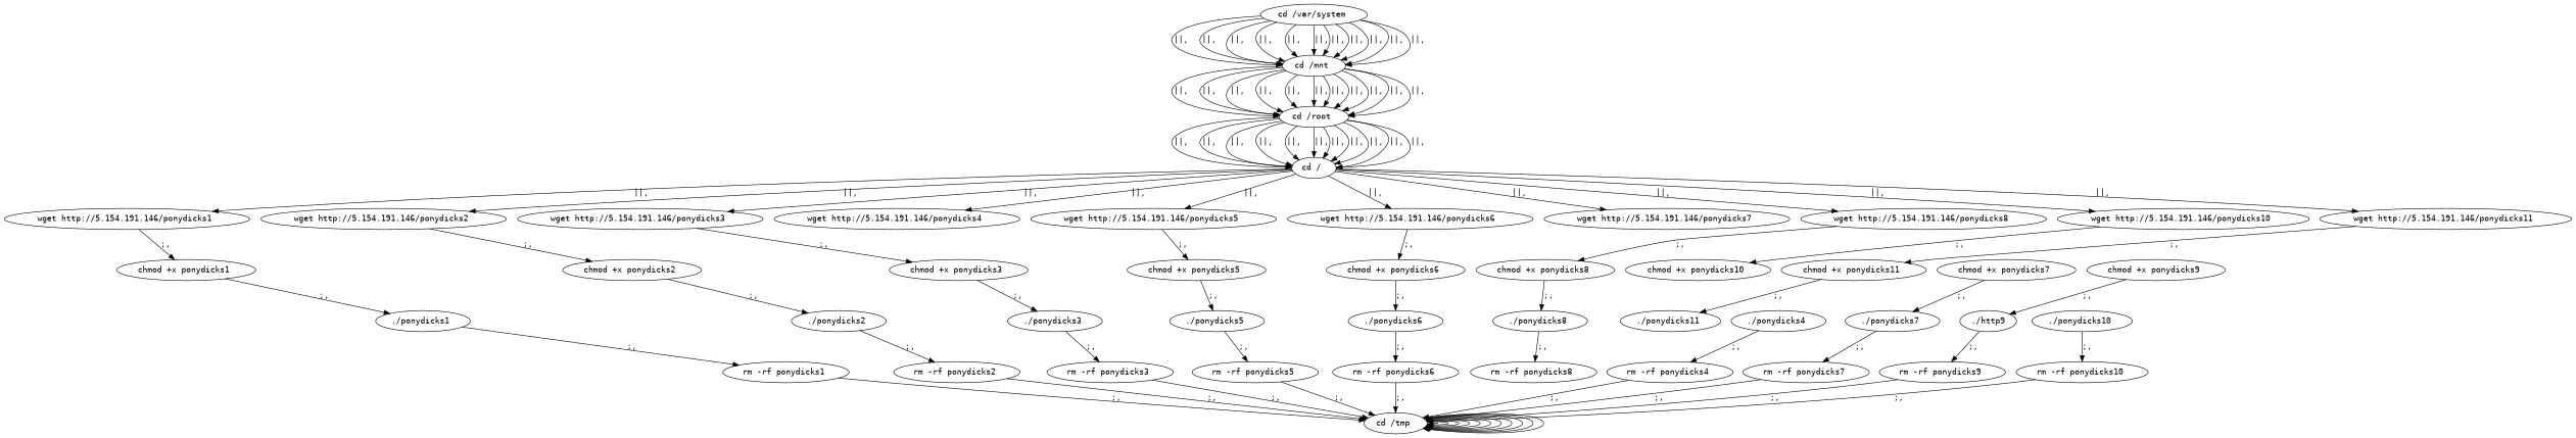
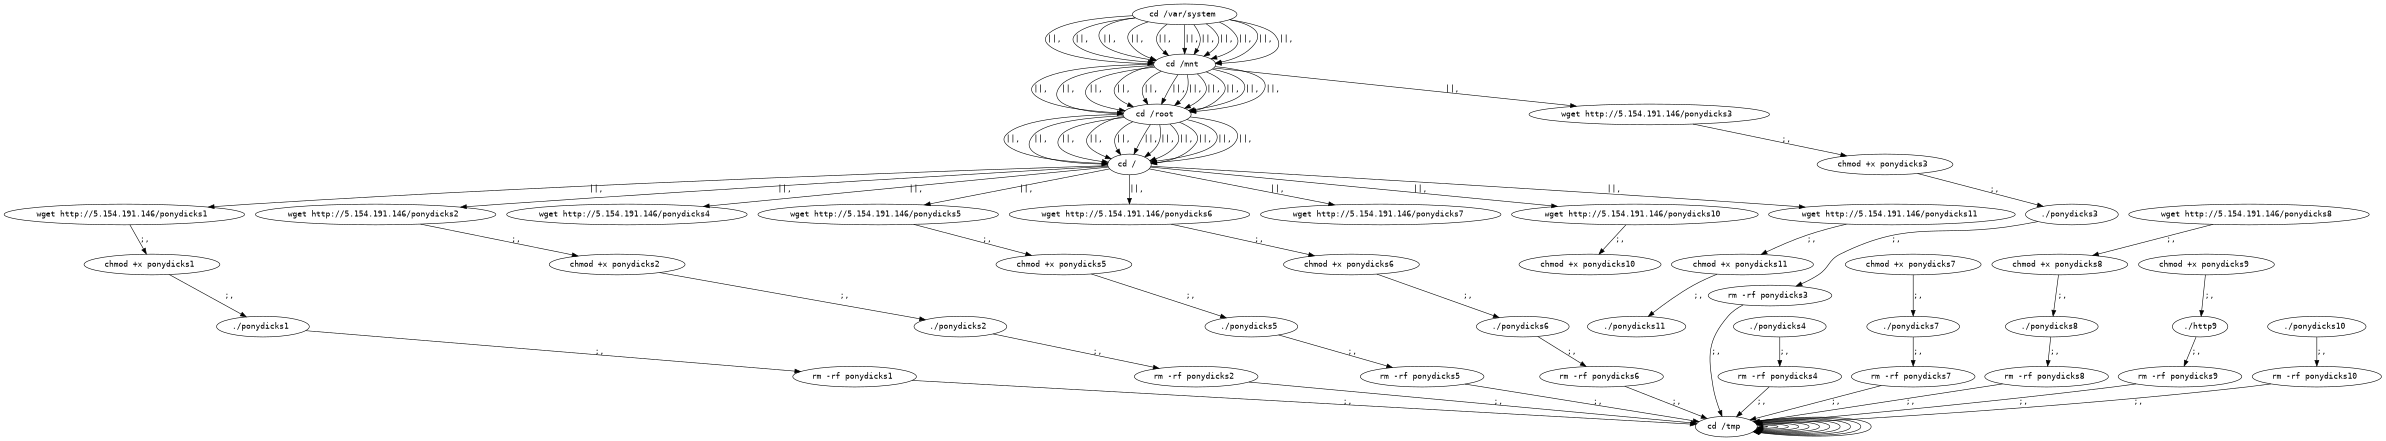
  digraph {
    fontname="DejaVu Sans Mono"
    node [fontname="DejaVu Sans Mono"]
    edge [fontname="DejaVu Sans Mono"]
    n1 [label="cd /tmp "]
    n2 [label="cd /var/system "]
    n3 [label="cd /mnt "]
    n4 [label="cd /root "]
    n5 [label="cd / "]
    n6 [label="wget http://5.154.191.146/ponydicks1 "]
    n7 [label="wget http://5.154.191.146/ponydicks2 "]
    n8 [label="wget http://5.154.191.146/ponydicks3 "]
    n9 [label="wget http://5.154.191.146/ponydicks4 "]
    n10 [label="wget http://5.154.191.146/ponydicks5 "]
    n11 [label="wget http://5.154.191.146/ponydicks6 "]
    n12 [label="wget http://5.154.191.146/ponydicks7 "]
    n13 [label="wget http://5.154.191.146/ponydicks8 "]
    n14 [label="wget http://5.154.191.146/ponydicks10 "]
    n15 [label="wget http://5.154.191.146/ponydicks11 "]
    n16 [label="chmod +x ponydicks1 "]
    n17 [label="chmod +x ponydicks2 "]
    n18 [label="chmod +x ponydicks3 "]
    n19 [label="chmod +x ponydicks5 "]
    n20 [label="chmod +x ponydicks6 "]
    n21 [label="chmod +x ponydicks8 "]
    n22 [label="chmod +x ponydicks10 "]
    n23 [label="chmod +x ponydicks11 "]
    n24 [label="./ponydicks1 "]
    n25 [label="rm -rf ponydicks1 "]
    n26 [label="./ponydicks2 "]
    n27 [label="rm -rf ponydicks2 "]
    n28 [label="./ponydicks3 "]
    n29 [label="rm -rf ponydicks3 "]
    n30 [label="./ponydicks4 "]
    n31 [label="rm -rf ponydicks4 "]
    n32 [label="./ponydicks5 "]
    n33 [label="rm -rf ponydicks5 "]
    n34 [label="./ponydicks6 "]
    n35 [label="rm -rf ponydicks6 "]
    n36 [label="chmod +x ponydicks7 "]
    n37 [label="./ponydicks7 "]
    n38 [label="rm -rf ponydicks7 "]
    n39 [label="./ponydicks8 "]
    n40 [label="rm -rf ponydicks8 "]
    n41 [label="chmod +x ponydicks9 "]
    n42 [label="./http9"]
    n43 [label="rm -rf ponydicks9 "]
    n44 [label="./ponydicks10 "]
    n45 [label="rm -rf ponydicks10 "]
    n46 [label="./ponydicks11 "]
    n1 -> n1
    n1 -> n1
    n1 -> n1
    n1 -> n1
    n1 -> n1
    n1 -> n1
    n1 -> n1
    n1 -> n1
    n1 -> n1
    n1 -> n1
    n1 -> n1
    n2 -> n3 [label="||,"]
    n2 -> n3 [label="||,"]
    n2 -> n3 [label="||,"]
    n2 -> n3 [label="||,"]
    n2 -> n3 [label="||,"]
    n2 -> n3 [label="||,"]
    n2 -> n3 [label="||,"]
    n2 -> n3 [label="||,"]
    n2 -> n3 [label="||,"]
    n2 -> n3 [label="||,"]
    n2 -> n3 [label="||,"]
    n3 -> n4 [label="||,"]
    n3 -> n4 [label="||,"]
    n3 -> n4 [label="||,"]
    n3 -> n4 [label="||,"]
    n3 -> n4 [label="||,"]
    n3 -> n4 [label="||,"]
    n3 -> n4 [label="||,"]
    n3 -> n4 [label="||,"]
    n3 -> n4 [label="||,"]
    n3 -> n4 [label="||,"]
    n3 -> n4 [label="||,"]
    n4 -> n5 [label="||,"]
    n4 -> n5 [label="||,"]
    n4 -> n5 [label="||,"]
    n4 -> n5 [label="||,"]
    n4 -> n5 [label="||,"]
    n4 -> n5 [label="||,"]
    n4 -> n5 [label="||,"]
    n4 -> n5 [label="||,"]
    n4 -> n5 [label="||,"]
    n4 -> n5 [label="||,"]
    n4 -> n5 [label="||,"]
    n5 -> n6 [label="||,"]
    n5 -> n7 [label="||,"]
-   n5 -> n8 [label="||,"]
+   n3 -> n8 [label="||,"]
    n5 -> n9 [label="||,"]
    n5 -> n10 [label="||,"]
    n5 -> n11 [label="||,"]
    n5 -> n12 [label="||,"]
-   n5 -> n13 [label="||,"]
    n5 -> n14 [label="||,"]
    n5 -> n15 [label="||,"]
    n6 -> n16 [label=";,"]
    n7 -> n17 [label=";,"]
    n8 -> n18 [label=";,"]
    n10 -> n19 [label=";,"]
    n11 -> n20 [label=";,"]
    n13 -> n21 [label=";,"]
    n14 -> n22 [label=";,"]
    n15 -> n23 [label=";,"]
    n16 -> n24 [label=";,"]
    n17 -> n26 [label=";,"]
    n18 -> n28 [label=";,"]
    n19 -> n32 [label=";,"]
    n20 -> n34 [label=";,"]
    n21 -> n39 [label=";,"]
    n23 -> n46 [label=";,"]
    n24 -> n25 [label=";,"]
    n25 -> n1 [label=";,"]
    n26 -> n27 [label=";,"]
    n27 -> n1 [label=";,"]
    n28 -> n29 [label=";,"]
    n29 -> n1 [label=";,"]
    n30 -> n31 [label=";,"]
    n31 -> n1 [label=";,"]
    n32 -> n33 [label=";,"]
    n33 -> n1 [label=";,"]
    n34 -> n35 [label=";,"]
    n35 -> n1 [label=";,"]
    n36 -> n37 [label=";,"]
    n37 -> n38 [label=";,"]
    n38 -> n1 [label=";,"]
    n39 -> n40 [label=";,"]
+   n40 -> n1 [label=";,"]
    n41 -> n42 [label=";,"]
    n42 -> n43 [label=";,"]
    n43 -> n1 [label=";,"]
    n44 -> n45 [label=";,"]
    n45 -> n1 [label=";,"]
  }
